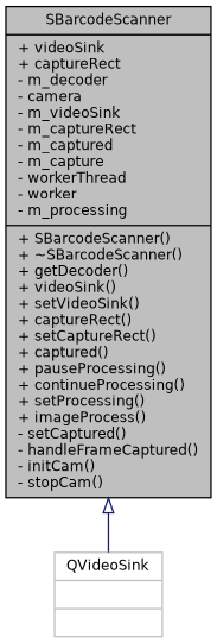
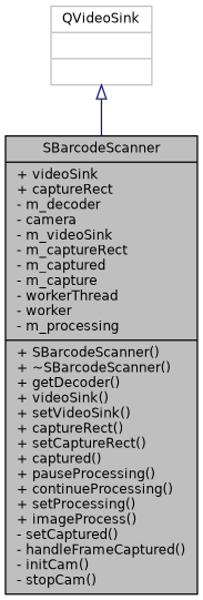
  digraph {
    node [fontname=Helvetica fontsize=10 shape=record style=filled]
    n1 [color=black fillcolor=grey75 fontcolor=black height=0.2 label="{SBarcodeScanner\n|+ videoSink\l+ captureRect\l- m_decoder\l- camera\l- m_videoSink\l- m_captureRect\l- m_captured\l- m_capture\l- workerThread\l- worker\l- m_processing\l|+ SBarcodeScanner()\l+ ~SBarcodeScanner()\l+ getDecoder()\l+ videoSink()\l+ setVideoSink()\l+ captureRect()\l+ setCaptureRect()\l+ captured()\l+ pauseProcessing()\l+ continueProcessing()\l+ setProcessing()\l+ imageProcess()\l- setCaptured()\l- handleFrameCaptured()\l- initCam()\l- stopCam()\l}" width=0.4]
    n2 [color=grey75 fillcolor=white height=0.2 label="{QVideoSink\n||}" width=0.4]
-   n1 -> n2 [arrowtail=onormal color=midnightblue dir=back fontname=Helvetica fontsize=10 labelfontname=Helvetica labelfontsize=10 style=solid]
+   n2 -> n1 [arrowtail=onormal color=midnightblue dir=back fontname=Helvetica fontsize=10 labelfontname=Helvetica labelfontsize=10 style=solid]
  }
